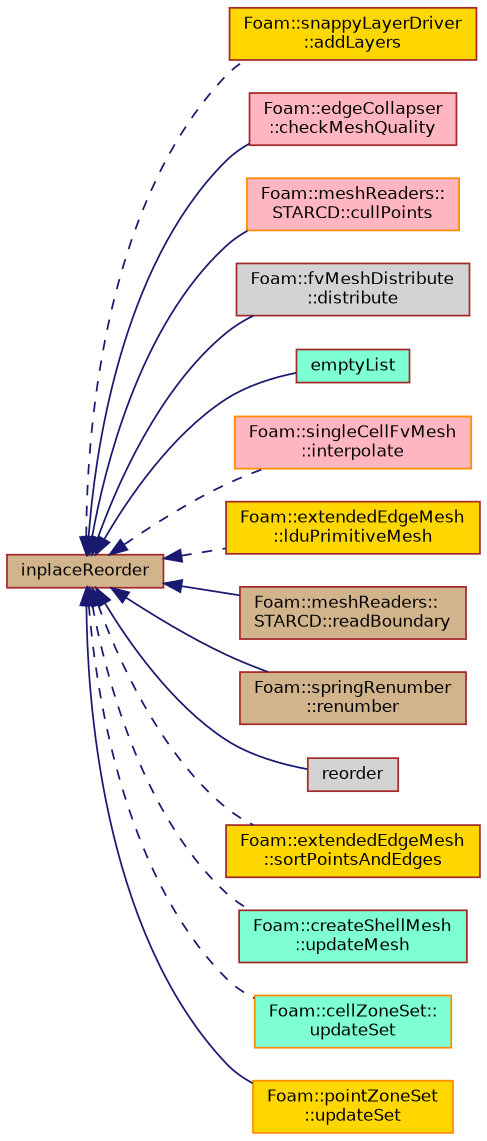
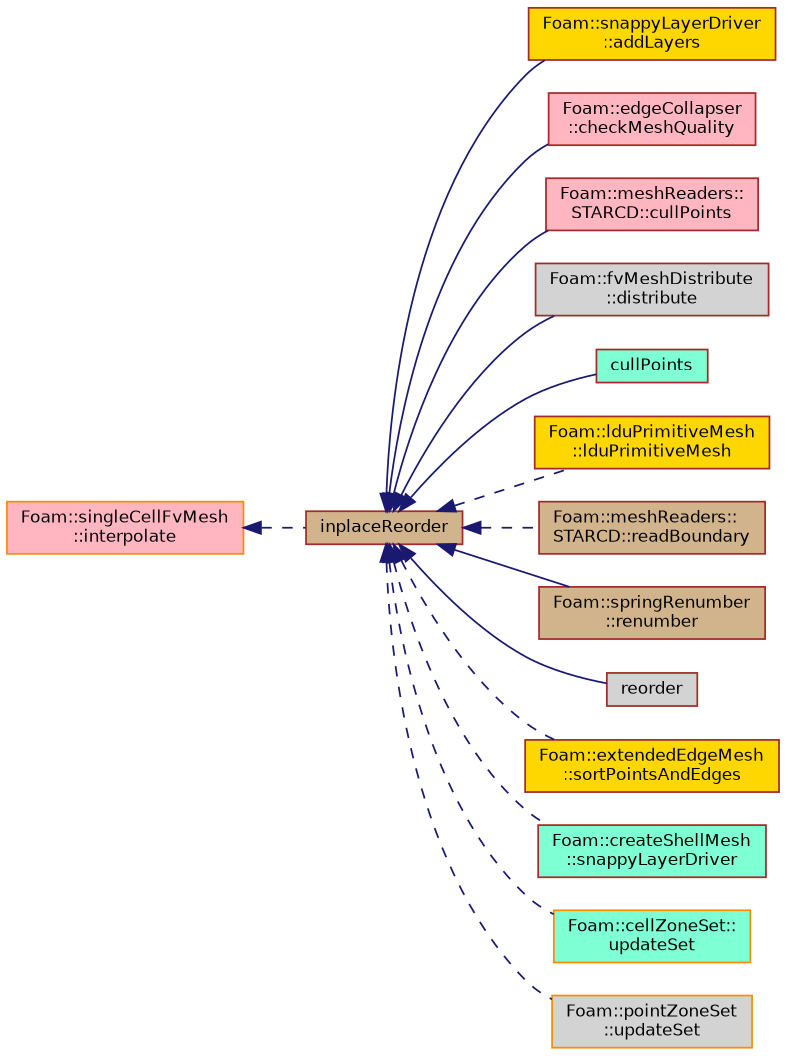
  digraph {
    rankdir=LR
    node [color=brown fillcolor=tan fontname=Helvetica fontsize=10 shape=record style=filled]
    edge [color=midnightblue dir=back fontname=Helvetica fontsize=10 labelfontname=Helvetica labelfontsize=10 style=dashed]
    n1 [fontcolor=black height=0.2 label=inplaceReorder width=0.4]
    n2 [fillcolor=gold height=0.2 label="Foam::snappyLayerDriver\l::addLayers" width=0.4]
    n3 [fillcolor=lightpink height=0.2 label="Foam::edgeCollapser\l::checkMeshQuality" width=0.4]
-   n4 [color=darkorange fillcolor=lightpink height=0.2 label="Foam::meshReaders::\lSTARCD::cullPoints" width=0.4]
+   n4 [fillcolor=lightpink height=0.2 label="Foam::meshReaders::\lSTARCD::cullPoints" width=0.4]
    n5 [fillcolor=lightgrey height=0.2 label="Foam::fvMeshDistribute\l::distribute" width=0.4]
-   n6 [fillcolor=aquamarine height=0.2 label=emptyList width=0.4]
+   n6 [fillcolor=aquamarine height=0.2 label=cullPoints width=0.4]
    n7 [color=darkorange fillcolor=lightpink height=0.2 label="Foam::singleCellFvMesh\l::interpolate" width=0.4]
-   n8 [fillcolor=gold height=0.2 label="Foam::extendedEdgeMesh\l::lduPrimitiveMesh" width=0.4]
+   n8 [fillcolor=gold height=0.2 label="Foam::lduPrimitiveMesh\l::lduPrimitiveMesh" width=0.4]
    n9 [height=0.2 label="Foam::meshReaders::\lSTARCD::readBoundary" width=0.4]
    n10 [height=0.2 label="Foam::springRenumber\l::renumber" width=0.4]
    n11 [fillcolor=lightgrey height=0.2 label=reorder width=0.4]
    n12 [fillcolor=gold height=0.2 label="Foam::extendedEdgeMesh\l::sortPointsAndEdges" width=0.4]
-   n13 [fillcolor=aquamarine height=0.2 label="Foam::createShellMesh\l::updateMesh" width=0.4]
+   n13 [fillcolor=aquamarine height=0.2 label="Foam::createShellMesh\l::snappyLayerDriver" width=0.4]
    n14 [color=darkorange fillcolor=aquamarine height=0.2 label="Foam::cellZoneSet::\lupdateSet" width=0.4]
-   n15 [color=darkorange fillcolor=gold height=0.2 label="Foam::pointZoneSet\l::updateSet" width=0.4]
-   n1 -> n2
+   n15 [color=darkorange fillcolor=lightgrey height=0.2 label="Foam::pointZoneSet\l::updateSet" width=0.4]
+   n1 -> n2 [style=solid]
    n1 -> n3 [style=solid]
    n1 -> n4 [style=solid]
    n1 -> n5 [style=solid]
    n1 -> n6 [style=solid]
-   n1 -> n7
+   n7 -> n1
    n1 -> n8
-   n1 -> n9 [style=solid]
+   n1 -> n9
    n1 -> n10 [style=solid]
    n1 -> n11 [style=solid]
    n1 -> n12
    n1 -> n13
    n1 -> n14
-   n1 -> n15 [style=solid]
+   n1 -> n15
  }
